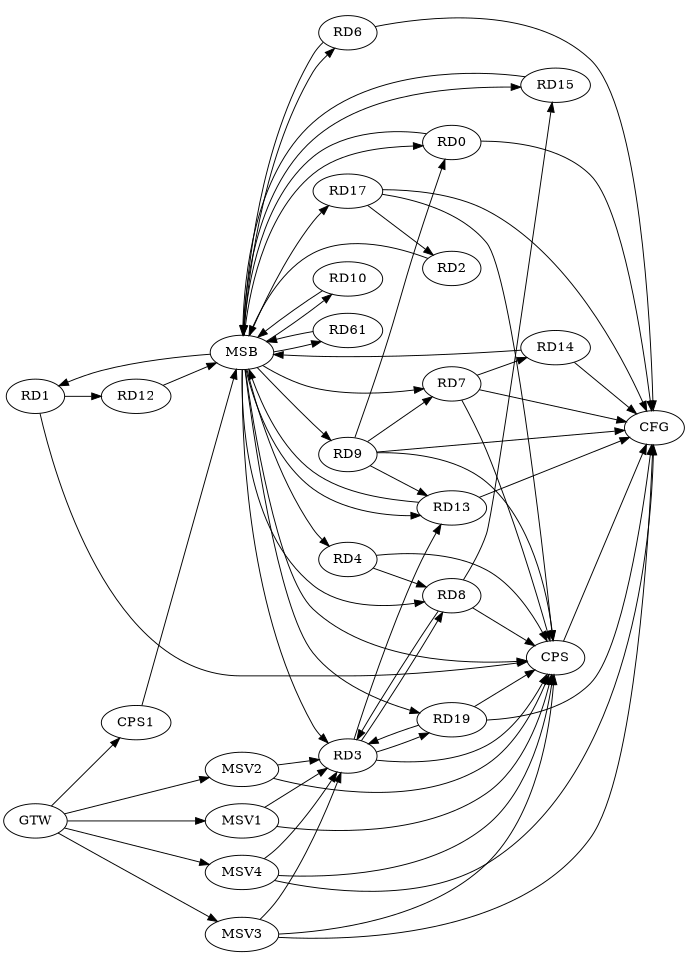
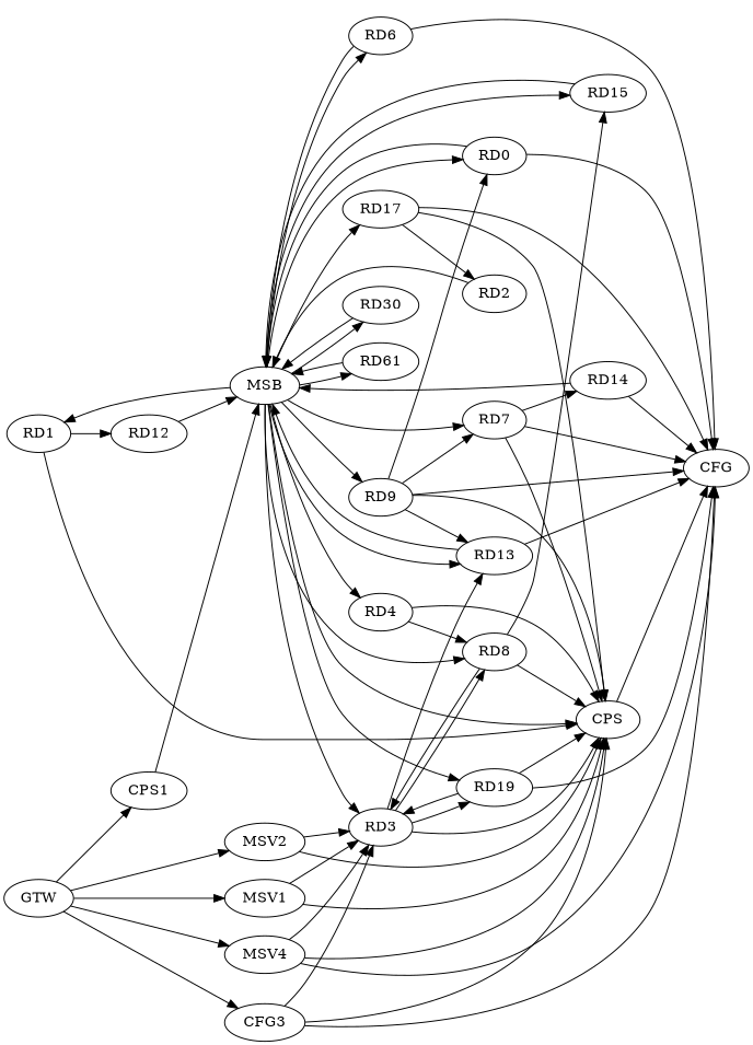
  strict digraph {
    rankdir=LR
    n1 [label=RD1]
    n2 [label=RD12]
    n3 [label=CPS]
    n4 [label=MSB]
    n5 [label=CFG]
    n6 [label=RD2]
    n7 [label=RD3]
    n8 [label=RD8]
    n9 [label=RD13]
    n10 [label=RD19]
    n11 [label=RD4]
    n12 [label=RD0]
    n13 [label=RD6]
    n14 [label=RD7]
    n15 [label=RD15]
    n16 [label=RD9]
-   n17 [label=RD10]
+   n17 [label=RD30]
    n18 [label=RD61]
    n19 [label=RD17]
    n20 [label=RD14]
    n21 [label=CPS1]
    n22 [label=GTW]
    n23 [label=MSV1]
    n24 [label=MSV2]
-   n25 [label=MSV3]
+   n25 [label=CFG3]
    n26 [label=MSV4]
    n1 -> n2
    n1 -> n3
    n2 -> n4
    n3 -> n5
    n4 -> n1
    n4 -> n3
    n4 -> n7
    n4 -> n8
    n4 -> n9
    n4 -> n10
    n4 -> n11
    n4 -> n12
    n4 -> n13
    n4 -> n14
    n4 -> n15
    n4 -> n16
    n4 -> n17
    n4 -> n18
    n4 -> n19
    n6 -> n4
    n7 -> n3
    n7 -> n8
    n7 -> n9
    n7 -> n10
    n8 -> n3
    n8 -> n7
    n8 -> n15
    n9 -> n4
    n9 -> n5
    n10 -> n3
    n10 -> n5
    n10 -> n7
    n11 -> n3
    n11 -> n8
    n12 -> n4
    n12 -> n5
    n13 -> n4
    n13 -> n5
    n14 -> n3
    n14 -> n5
    n14 -> n20
    n15 -> n4
    n16 -> n3
    n16 -> n5
    n16 -> n9
    n16 -> n12
    n16 -> n14
    n17 -> n4
    n18 -> n4
    n19 -> n3
    n19 -> n5
    n19 -> n6
    n20 -> n4
    n20 -> n5
    n21 -> n4
    n22 -> n21
    n22 -> n23
    n22 -> n24
    n22 -> n25
    n22 -> n26
    n23 -> n3
    n23 -> n7
    n24 -> n3
    n24 -> n7
    n25 -> n3
    n25 -> n5
    n25 -> n7
    n26 -> n3
    n26 -> n5
    n26 -> n7
  }
